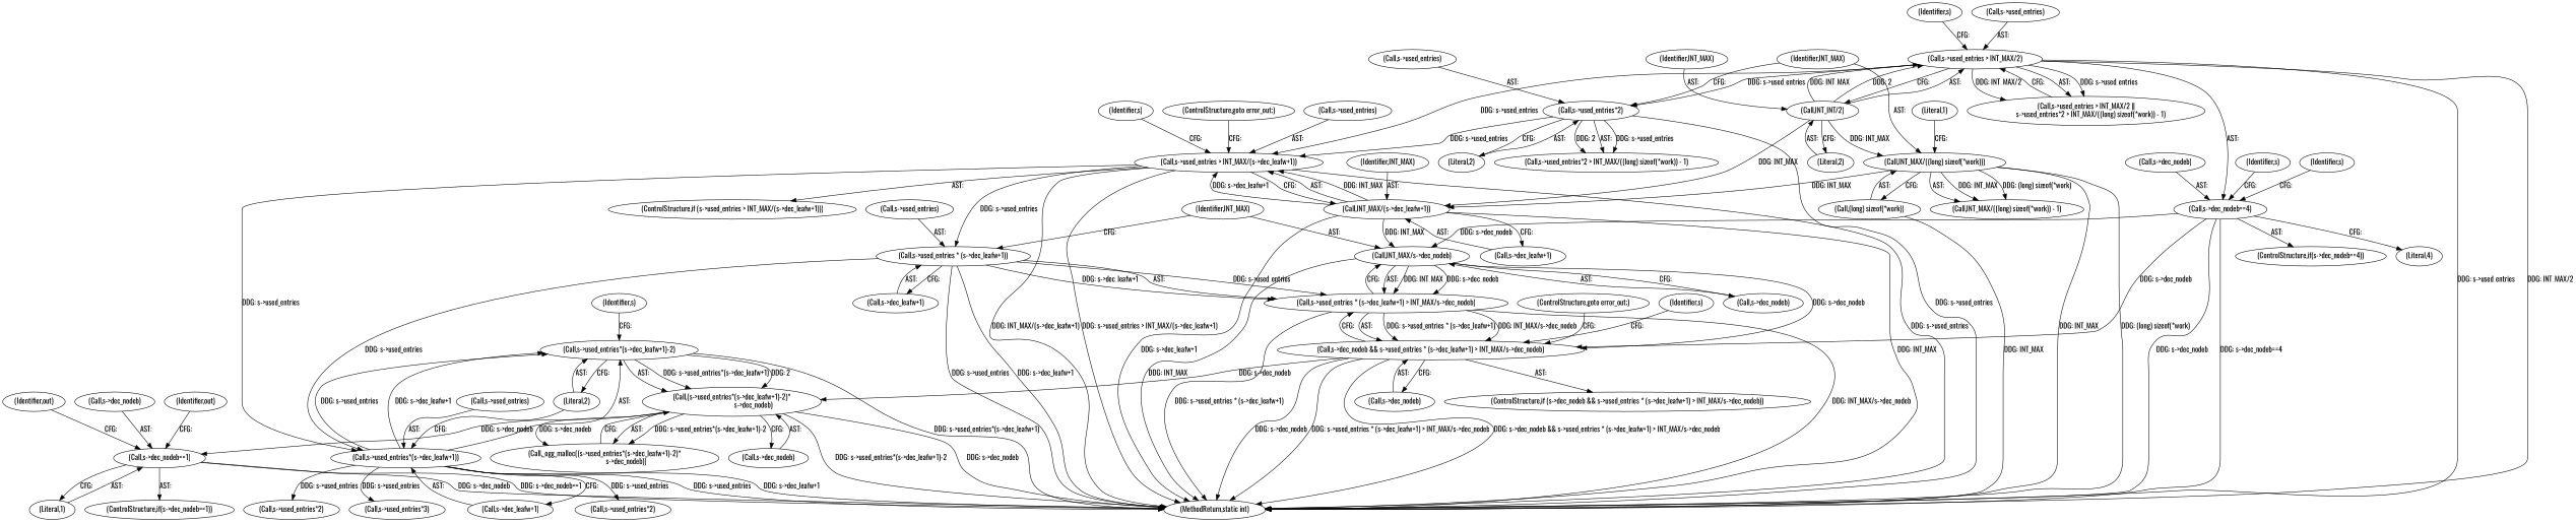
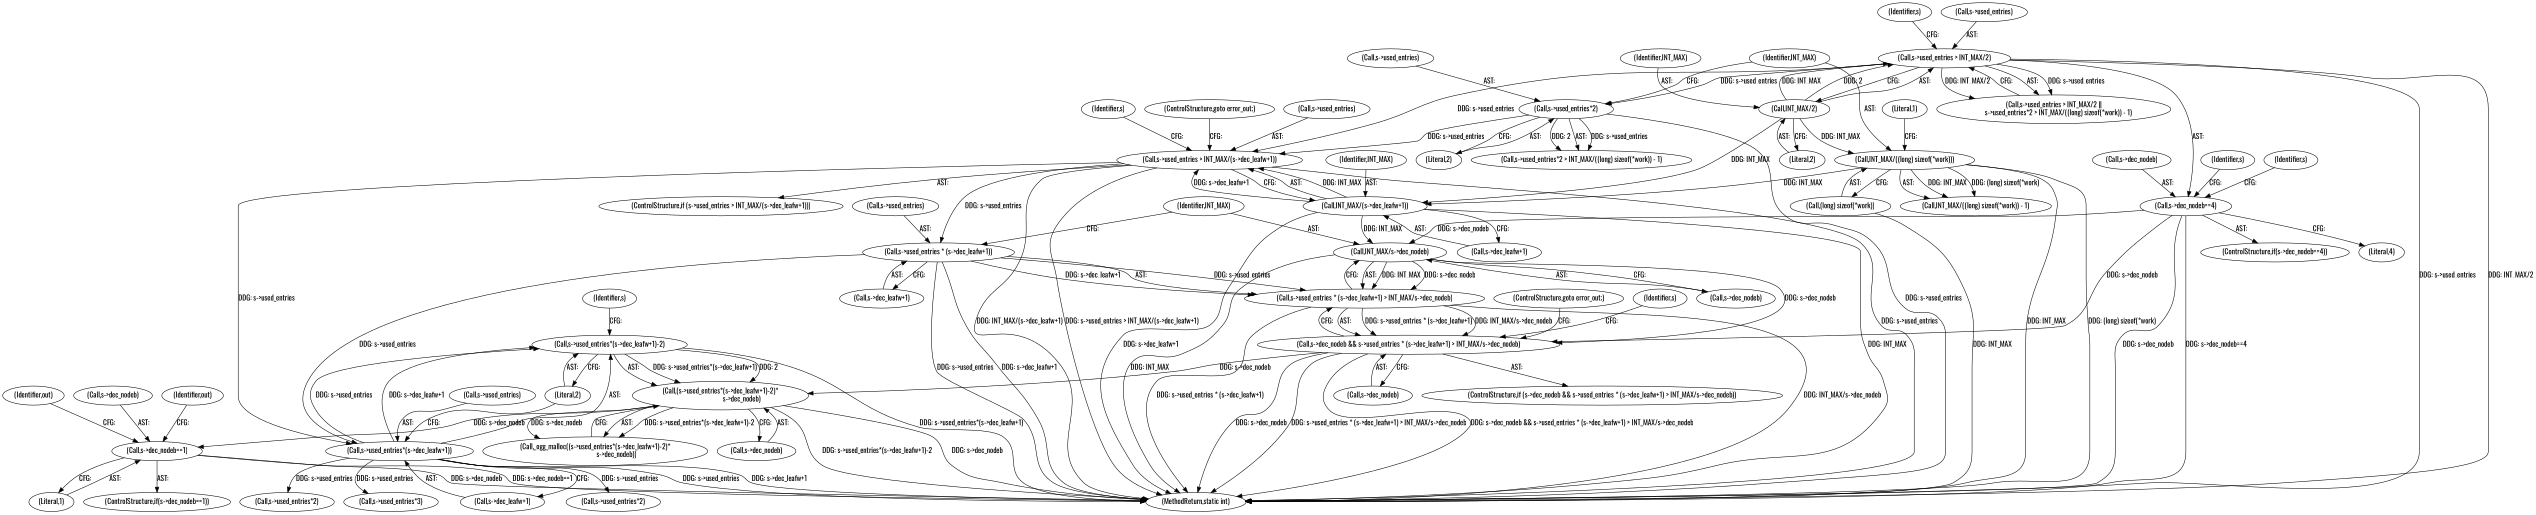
  digraph {
    fontname=Oswald
    node [fontname=Oswald]
    edge [fontname=Oswald]
    n1 [label="(Call,s->dec_nodeb==1)"]
    n2 [label="(Literal,1)"]
    n3 [label="(ControlStructure,if(s->dec_nodeb==1))"]
    n4 [label="(MethodReturn,static int)"]
    n5 [label="(Call,(s->used_entries*(s->dec_leafw+1)-2)*\n                           s->dec_nodeb)"]
    n6 [label="(Call,s->dec_nodeb)"]
    n7 [label="(Call,_ogg_malloc((s->used_entries*(s->dec_leafw+1)-2)*\n                           s->dec_nodeb))"]
    n8 [label="(Call,s->used_entries*(s->dec_leafw+1)-2)"]
    n9 [label="(Literal,2)"]
    n10 [label="(Call,s->used_entries*(s->dec_leafw+1))"]
    n11 [label="(Call,s->used_entries*2)"]
    n12 [label="(Call,s->used_entries*3)"]
    n13 [label="(Call,s->dec_leafw+1)"]
    n14 [label="(Call,s->used_entries*2)"]
    n15 [label="(Call,s->used_entries > INT_MAX/(s->dec_leafw+1))"]
    n16 [label="(Call,INT_MAX/(s->dec_leafw+1))"]
    n17 [label="(Call,s->used_entries * (s->dec_leafw+1))"]
    n18 [label="(ControlStructure,if (s->used_entries > INT_MAX/(s->dec_leafw+1)))"]
    n19 [label="(Call,INT_MAX/s->dec_nodeb)"]
    n20 [label="(Call,s->dec_leafw+1)"]
    n21 [label="(Call,s->used_entries * (s->dec_leafw+1) > INT_MAX/s->dec_nodeb)"]
    n22 [label="(Call,s->dec_leafw+1)"]
    n23 [label="(Call,s->used_entries > INT_MAX/2)"]
-   n24 [label="(Call,INT_INT/2)"]
+   n24 [label="(Call,INT_MAX/2)"]
    n25 [label="(Call,s->used_entries*2)"]
    n26 [label="(Call,s->used_entries > INT_MAX/2 ||\n      s->used_entries*2 > INT_MAX/((long) sizeof(*work)) - 1)"]
    n27 [label="(Call,s->dec_nodeb==4)"]
    n28 [label="(Call,INT_MAX/((long) sizeof(*work)))"]
    n29 [label="(Literal,2)"]
    n30 [label="(Literal,2)"]
    n31 [label="(Call,s->used_entries*2 > INT_MAX/((long) sizeof(*work)) - 1)"]
    n32 [label="(Call,INT_MAX/((long) sizeof(*work)) - 1)"]
    n33 [label="(Call,(long) sizeof(*work))"]
    n34 [label="(Call,s->dec_nodeb && s->used_entries * (s->dec_leafw+1) > INT_MAX/s->dec_nodeb)"]
    n35 [label="(Call,s->dec_nodeb)"]
    n36 [label="(Call,s->dec_nodeb)"]
    n37 [label="(ControlStructure,if (s->dec_nodeb && s->used_entries * (s->dec_leafw+1) > INT_MAX/s->dec_nodeb))"]
    n38 [label="(ControlStructure,if(s->dec_nodeb==4))"]
    n39 [label="(Literal,4)"]
    n40 [label="(Identifier,INT_MAX)"]
    n41 [label="(Literal,1)"]
    n42 [label="(Identifier,INT_MAX)"]
    n43 [label="(Identifier,s)"]
    n44 [label="(Identifier,s)"]
    n45 [label="(Identifier,s)"]
    n46 [label="(Call,s->used_entries)"]
    n47 [label="(Call,s->dec_nodeb)"]
    n48 [label="(Identifier,out)"]
    n49 [label="(Identifier,s)"]
    n50 [label="(Identifier,s)"]
    n51 [label="(Identifier,s)"]
    n52 [label="(Call,s->used_entries)"]
    n53 [label="(ControlStructure,goto error_out;)"]
    n54 [label="(Call,s->used_entries)"]
    n55 [label="(Call,s->dec_nodeb)"]
    n56 [label="(Identifier,out)"]
    n57 [label="(Call,s->used_entries)"]
    n58 [label="(Call,s->used_entries)"]
    n59 [label="(Identifier,INT_MAX)"]
    n60 [label="(Identifier,INT_MAX)"]
    n61 [label="(ControlStructure,goto error_out;)"]
    n1 -> n2 [label="CFG: "]
    n1 -> n3 [label="AST: "]
    n1 -> n4 [label="DDG: s->dec_nodeb"]
    n1 -> n4 [label="DDG: s->dec_nodeb==1"]
    n2 -> n1 [label="AST: "]
    n5 -> n1 [label="DDG: s->dec_nodeb"]
    n5 -> n4 [label="DDG: s->used_entries*(s->dec_leafw+1)-2"]
    n5 -> n4 [label="DDG: s->dec_nodeb"]
    n5 -> n6 [label="CFG: "]
    n5 -> n7 [label="AST: "]
    n5 -> n7 [label="DDG: s->used_entries*(s->dec_leafw+1)-2"]
    n5 -> n7 [label="DDG: s->dec_nodeb"]
    n6 -> n5 [label="AST: "]
    n7 -> n5 [label="CFG: "]
    n8 -> n4 [label="DDG: s->used_entries*(s->dec_leafw+1)"]
    n8 -> n5 [label="AST: "]
    n8 -> n5 [label="DDG: s->used_entries*(s->dec_leafw+1)"]
    n8 -> n5 [label="DDG: 2"]
    n8 -> n9 [label="CFG: "]
    n9 -> n8 [label="AST: "]
    n9 -> n10 [label="CFG: "]
    n10 -> n4 [label="DDG: s->used_entries"]
    n10 -> n4 [label="DDG: s->dec_leafw+1"]
    n10 -> n8 [label="AST: "]
    n10 -> n8 [label="DDG: s->used_entries"]
    n10 -> n8 [label="DDG: s->dec_leafw+1"]
    n10 -> n11 [label="DDG: s->used_entries"]
    n10 -> n12 [label="DDG: s->used_entries"]
    n10 -> n13 [label="CFG: "]
    n10 -> n14 [label="DDG: s->used_entries"]
    n13 -> n10 [label="AST: "]
    n15 -> n4 [label="DDG: s->used_entries"]
    n15 -> n4 [label="DDG: INT_MAX/(s->dec_leafw+1)"]
    n15 -> n4 [label="DDG: s->used_entries > INT_MAX/(s->dec_leafw+1)"]
    n15 -> n10 [label="DDG: s->used_entries"]
    n15 -> n16 [label="CFG: "]
    n15 -> n17 [label="DDG: s->used_entries"]
    n15 -> n18 [label="AST: "]
    n16 -> n4 [label="DDG: INT_MAX"]
    n16 -> n4 [label="DDG: s->dec_leafw+1"]
    n16 -> n15 [label="AST: "]
    n16 -> n15 [label="DDG: INT_MAX"]
    n16 -> n15 [label="DDG: s->dec_leafw+1"]
    n16 -> n19 [label="DDG: INT_MAX"]
    n16 -> n20 [label="CFG: "]
    n17 -> n4 [label="DDG: s->dec_leafw+1"]
    n17 -> n4 [label="DDG: s->used_entries"]
    n17 -> n10 [label="DDG: s->used_entries"]
    n17 -> n21 [label="AST: "]
    n17 -> n21 [label="DDG: s->used_entries"]
    n17 -> n21 [label="DDG: s->dec_leafw+1"]
    n17 -> n22 [label="CFG: "]
    n19 -> n4 [label="DDG: INT_MAX"]
    n19 -> n21 [label="AST: "]
    n19 -> n21 [label="DDG: INT_MAX"]
    n19 -> n21 [label="DDG: s->dec_nodeb"]
    n19 -> n34 [label="DDG: s->dec_nodeb"]
    n19 -> n35 [label="CFG: "]
    n20 -> n16 [label="AST: "]
    n21 -> n4 [label="DDG: s->used_entries * (s->dec_leafw+1)"]
    n21 -> n4 [label="DDG: INT_MAX/s->dec_nodeb"]
    n21 -> n19 [label="CFG: "]
    n21 -> n34 [label="AST: "]
    n21 -> n34 [label="DDG: s->used_entries * (s->dec_leafw+1)"]
    n21 -> n34 [label="DDG: INT_MAX/s->dec_nodeb"]
    n22 -> n17 [label="AST: "]
    n23 -> n4 [label="DDG: s->used_entries"]
    n23 -> n4 [label="DDG: INT_MAX/2"]
    n23 -> n15 [label="DDG: s->used_entries"]
    n23 -> n24 [label="CFG: "]
    n23 -> n25 [label="DDG: s->used_entries"]
    n23 -> n26 [label="AST: "]
    n23 -> n26 [label="DDG: s->used_entries"]
    n23 -> n26 [label="DDG: INT_MAX/2"]
    n23 -> n27 [label="AST: "]
    n24 -> n16 [label="DDG: INT_MAX"]
    n24 -> n23 [label="AST: "]
    n24 -> n23 [label="DDG: INT_MAX"]
    n24 -> n23 [label="DDG: 2"]
    n24 -> n28 [label="DDG: INT_MAX"]
    n24 -> n29 [label="CFG: "]
    n25 -> n4 [label="DDG: s->used_entries"]
    n25 -> n15 [label="DDG: s->used_entries"]
    n25 -> n30 [label="CFG: "]
    n25 -> n31 [label="AST: "]
    n25 -> n31 [label="DDG: s->used_entries"]
    n25 -> n31 [label="DDG: 2"]
    n26 -> n23 [label="CFG: "]
    n27 -> n4 [label="DDG: s->dec_nodeb"]
    n27 -> n4 [label="DDG: s->dec_nodeb==4"]
    n27 -> n19 [label="DDG: s->dec_nodeb"]
    n27 -> n34 [label="DDG: s->dec_nodeb"]
    n27 -> n38 [label="AST: "]
    n27 -> n39 [label="CFG: "]
    n28 -> n4 [label="DDG: INT_MAX"]
    n28 -> n4 [label="DDG: (long) sizeof(*work)"]
    n28 -> n16 [label="DDG: INT_MAX"]
    n28 -> n32 [label="AST: "]
    n28 -> n32 [label="DDG: INT_MAX"]
    n28 -> n32 [label="DDG: (long) sizeof(*work)"]
    n28 -> n33 [label="CFG: "]
    n29 -> n24 [label="AST: "]
    n30 -> n25 [label="AST: "]
    n33 -> n4 [label="DDG: INT_MAX"]
    n33 -> n28 [label="AST: "]
    n34 -> n4 [label="DDG: s->dec_nodeb"]
    n34 -> n4 [label="DDG: s->used_entries * (s->dec_leafw+1) > INT_MAX/s->dec_nodeb"]
    n34 -> n4 [label="DDG: s->dec_nodeb && s->used_entries * (s->dec_leafw+1) > INT_MAX/s->dec_nodeb"]
    n34 -> n5 [label="DDG: s->dec_nodeb"]
    n34 -> n21 [label="CFG: "]
    n34 -> n36 [label="CFG: "]
    n34 -> n37 [label="AST: "]
    n35 -> n19 [label="AST: "]
    n36 -> n34 [label="AST: "]
    n40 -> n25 [label="CFG: "]
    n40 -> n28 [label="AST: "]
    n41 -> n28 [label="CFG: "]
    n42 -> n17 [label="CFG: "]
    n42 -> n19 [label="AST: "]
    n43 -> n34 [label="CFG: "]
    n44 -> n8 [label="CFG: "]
    n45 -> n23 [label="CFG: "]
    n46 -> n15 [label="AST: "]
    n47 -> n27 [label="AST: "]
    n48 -> n1 [label="CFG: "]
    n49 -> n27 [label="CFG: "]
    n50 -> n15 [label="CFG: "]
    n51 -> n27 [label="CFG: "]
    n52 -> n23 [label="AST: "]
    n53 -> n15 [label="CFG: "]
    n54 -> n17 [label="AST: "]
    n55 -> n1 [label="AST: "]
    n56 -> n1 [label="CFG: "]
    n57 -> n10 [label="AST: "]
    n58 -> n25 [label="AST: "]
    n59 -> n24 [label="AST: "]
    n60 -> n16 [label="AST: "]
    n61 -> n34 [label="CFG: "]
  }
